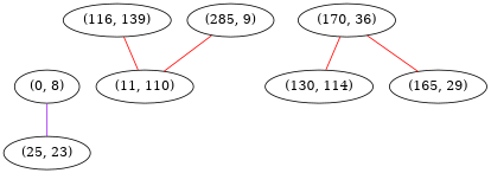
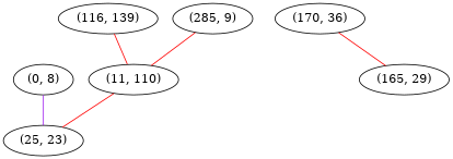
  graph {
    edge [color=red weight=1]
    n1 [label="(0, 8)"]
    "(25, 23)"
    "(170, 36)"
-   "(130, 114)"
    "(165, 29)"
    "(116, 139)"
    "(11, 110)"
    "(285, 9)"
    n1 -- "(25, 23)" [color=purple weight=4]
-   "(170, 36)" -- "(130, 114)"
    "(170, 36)" -- "(165, 29)"
    "(116, 139)" -- "(11, 110)"
+   "(11, 110)" -- "(25, 23)"
    "(285, 9)" -- "(11, 110)"
  }
